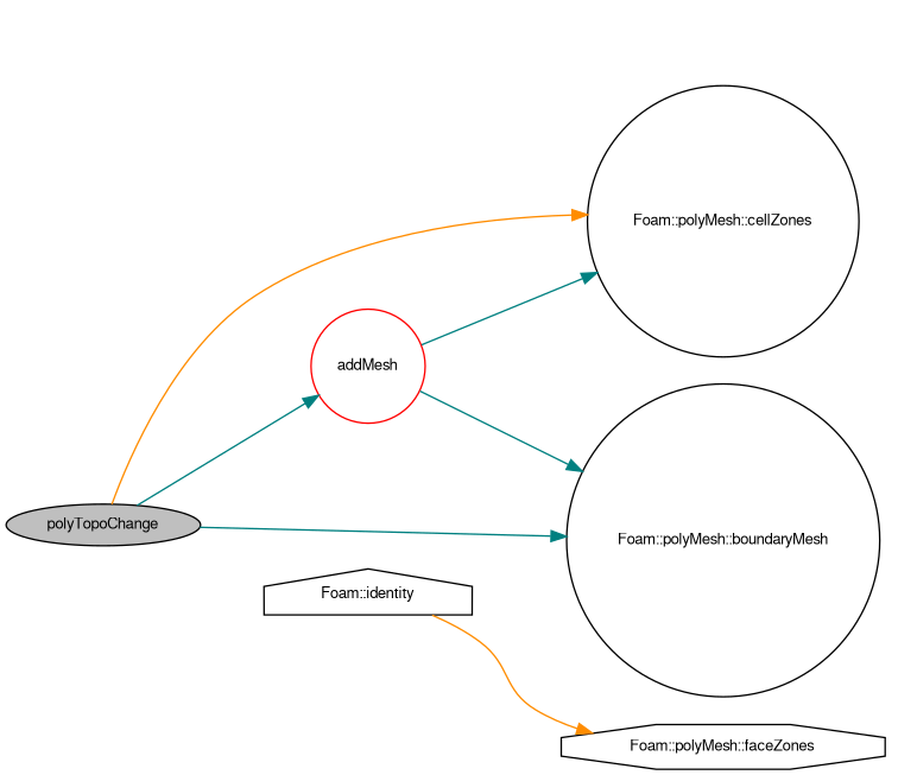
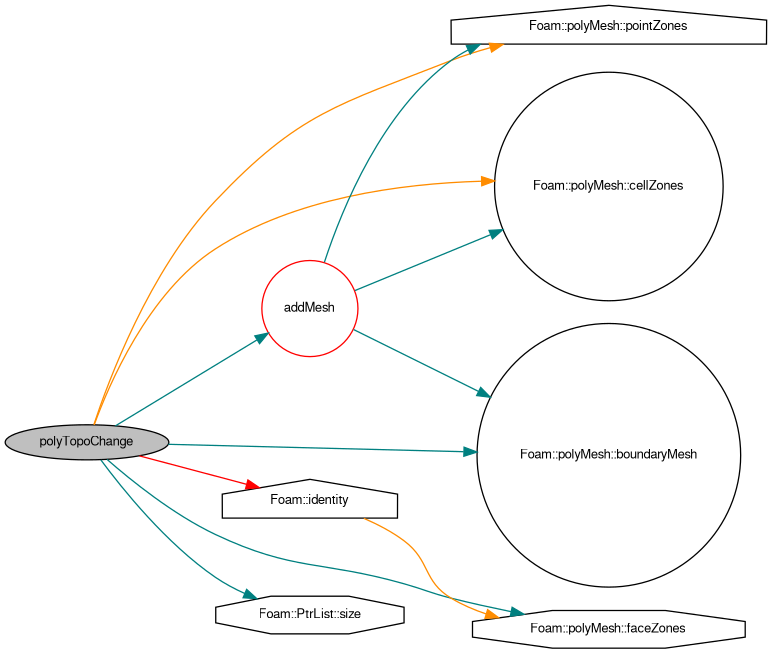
  digraph {
    rankdir=LR
    node [color=black fontname=FreeSans fontsize=10 shape=circle]
    edge [color=teal fontname=FreeSans fontsize=10 labelfontname=FreeSans labelfontsize=10 style=solid]
    n1 [fillcolor=grey75 fontcolor=black height=0.2 label=polyTopoChange shape=ellipse style=filled width=0.4]
    n2 [color=red height=0.2 label=addMesh width=0.4]
+   n3 [height=0.2 label="Foam::polyMesh::pointZones" shape=house width=0.4]
    n4 [height=0.2 label="Foam::polyMesh::cellZones" width=0.4]
    n5 [height=0.2 label="Foam::polyMesh::boundaryMesh" width=0.4]
    n6 [height=0.2 label="Foam::polyMesh::faceZones" shape=octagon width=0.4]
    n7 [height=0.2 label="Foam::identity" shape=house width=0.4]
+   n8 [height=0.2 label="Foam::PtrList::size" shape=octagon width=0.4]
    n1 -> n2
+   n1 -> n3 [color=darkorange]
    n1 -> n4 [color=darkorange]
    n1 -> n5
+   n1 -> n6
+   n1 -> n7 [color=red]
+   n1 -> n8
+   n2 -> n3
    n2 -> n4
    n2 -> n5
    n7 -> n6 [color=darkorange]
  }
